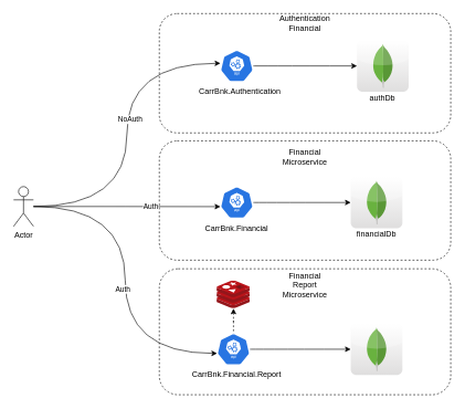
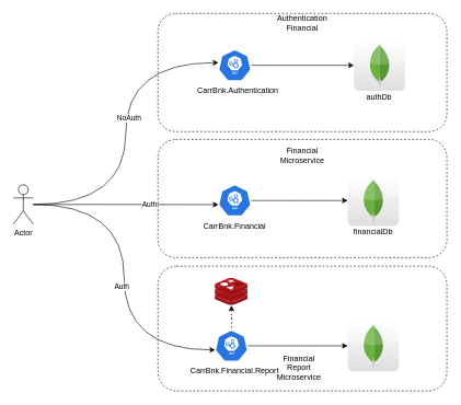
  <mxCell id="0" />
  <mxCell id="1" parent="0" />
  <mxCell id="2" value="" style="rounded=1;whiteSpace=wrap;html=1;dashed=1;" parent="1" vertex="1"><mxGeometry x="240" y="405" width="440" height="190" as="geometry" /></mxCell>
- <mxCell id="3" value="Financial Report Microservice" style="text;html=1;strokeColor=none;fillColor=none;align=center;verticalAlign=middle;whiteSpace=wrap;rounded=0;" parent="1" vertex="1"><mxGeometry x="430" y="415" width="60" height="30" as="geometry" /></mxCell>
+ <mxCell id="3" value="Financial Report Microservice" style="text;html=1;strokeColor=none;fillColor=none;align=center;verticalAlign=middle;whiteSpace=wrap;rounded=0;" parent="1" vertex="1"><mxGeometry x="425" y="545" width="60" height="30" as="geometry" /></mxCell>
  <mxCell id="4" value="" style="rounded=1;whiteSpace=wrap;html=1;dashed=1;" parent="1" vertex="1"><mxGeometry x="240" y="212" width="440" height="180" as="geometry" /></mxCell>
  <mxCell id="5" value="Financial Microservice" style="text;html=1;strokeColor=none;fillColor=none;align=center;verticalAlign=middle;whiteSpace=wrap;rounded=0;" parent="1" vertex="1"><mxGeometry x="430" y="220.5" width="60" height="30" as="geometry" /></mxCell>
  <mxCell id="6" value="" style="rounded=1;whiteSpace=wrap;html=1;dashed=1;" parent="1" vertex="1"><mxGeometry x="240" y="20" width="440" height="180" as="geometry" /></mxCell>
  <mxCell id="7" style="edgeStyle=orthogonalEdgeStyle;rounded=0;orthogonalLoop=1;jettySize=auto;html=1;curved=1;entryX=0.005;entryY=0.417;entryDx=0;entryDy=0;entryPerimeter=0;" parent="1" source="13" target="15" edge="1"><mxGeometry relative="1" as="geometry"><mxPoint x="210" y="197" as="targetPoint" /></mxGeometry></mxCell>
  <mxCell id="8" value="NoAuth" style="edgeLabel;html=1;align=center;verticalAlign=middle;resizable=0;points=[];" parent="7" vertex="1" connectable="0"><mxGeometry x="0.172" y="-4" relative="1" as="geometry"><mxPoint y="19" as="offset" /></mxGeometry></mxCell>
  <mxCell id="9" style="edgeStyle=orthogonalEdgeStyle;curved=1;rounded=0;orthogonalLoop=1;jettySize=auto;html=1;entryX=0.005;entryY=0.63;entryDx=0;entryDy=0;entryPerimeter=0;" parent="1" source="13" target="18" edge="1"><mxGeometry relative="1" as="geometry"><mxPoint x="260" y="305" as="targetPoint" /></mxGeometry></mxCell>
  <mxCell id="10" value="Auth" style="edgeLabel;html=1;align=center;verticalAlign=middle;resizable=0;points=[];" parent="9" vertex="1" connectable="0"><mxGeometry x="0.256" y="1" relative="1" as="geometry"><mxPoint as="offset" /></mxGeometry></mxCell>
  <mxCell id="11" style="edgeStyle=orthogonalEdgeStyle;curved=1;rounded=0;orthogonalLoop=1;jettySize=auto;html=1;entryX=0.005;entryY=0.63;entryDx=0;entryDy=0;entryPerimeter=0;" parent="1" source="13" target="21" edge="1"><mxGeometry relative="1" as="geometry" /></mxCell>
  <mxCell id="12" value="Auth" style="edgeLabel;html=1;align=center;verticalAlign=middle;resizable=0;points=[];" parent="11" vertex="1" connectable="0"><mxGeometry x="0.053" y="-4" relative="1" as="geometry"><mxPoint as="offset" /></mxGeometry></mxCell>
  <mxCell id="13" value="Actor" style="shape=umlActor;verticalLabelPosition=bottom;verticalAlign=top;html=1;outlineConnect=0;" parent="1" vertex="1"><mxGeometry x="20" y="281" width="30" height="60" as="geometry" /></mxCell>
  <mxCell id="14" style="edgeStyle=orthogonalEdgeStyle;curved=1;rounded=0;orthogonalLoop=1;jettySize=auto;html=1;" parent="1" source="15" target="23" edge="1"><mxGeometry relative="1" as="geometry" /></mxCell>
  <mxCell id="15" value="" style="sketch=0;html=1;dashed=0;whitespace=wrap;fillColor=#2875E2;strokeColor=#ffffff;points=[[0.005,0.63,0],[0.1,0.2,0],[0.9,0.2,0],[0.5,0,0],[0.995,0.63,0],[0.72,0.99,0],[0.5,1,0],[0.28,0.99,0]];verticalLabelPosition=bottom;align=center;verticalAlign=top;shape=mxgraph.kubernetes.icon;prIcon=api" parent="1" vertex="1"><mxGeometry x="332" y="75" width="50" height="48" as="geometry" /></mxCell>
  <mxCell id="16" value="CarrBnk.Authentication" style="text;html=1;strokeColor=none;fillColor=none;align=center;verticalAlign=middle;whiteSpace=wrap;rounded=0;" parent="1" vertex="1"><mxGeometry x="332" y="123" width="60" height="30" as="geometry" /></mxCell>
  <mxCell id="17" style="edgeStyle=orthogonalEdgeStyle;curved=1;rounded=0;orthogonalLoop=1;jettySize=auto;html=1;" parent="1" source="18" target="24" edge="1"><mxGeometry relative="1" as="geometry" /></mxCell>
  <mxCell id="18" value="" style="sketch=0;html=1;dashed=0;whitespace=wrap;fillColor=#2875E2;strokeColor=#ffffff;points=[[0.005,0.63,0],[0.1,0.2,0],[0.9,0.2,0],[0.5,0,0],[0.995,0.63,0],[0.72,0.99,0],[0.5,1,0],[0.28,0.99,0]];verticalLabelPosition=bottom;align=center;verticalAlign=top;shape=mxgraph.kubernetes.icon;prIcon=api" parent="1" vertex="1"><mxGeometry x="332" y="281" width="50" height="48" as="geometry" /></mxCell>
  <mxCell id="19" value="CarrBnk.Financial" style="text;html=1;strokeColor=none;fillColor=none;align=center;verticalAlign=middle;whiteSpace=wrap;rounded=0;" parent="1" vertex="1"><mxGeometry x="327" y="329" width="60" height="30" as="geometry" /></mxCell>
  <mxCell id="20" style="edgeStyle=orthogonalEdgeStyle;curved=1;rounded=0;orthogonalLoop=1;jettySize=auto;html=1;" parent="1" source="21" target="25" edge="1"><mxGeometry relative="1" as="geometry" /></mxCell>
  <mxCell id="21" value="" style="sketch=0;html=1;dashed=0;whitespace=wrap;fillColor=#2875E2;strokeColor=#ffffff;points=[[0.005,0.63,0],[0.1,0.2,0],[0.9,0.2,0],[0.5,0,0],[0.995,0.63,0],[0.72,0.99,0],[0.5,1,0],[0.28,0.99,0]];verticalLabelPosition=bottom;align=center;verticalAlign=top;shape=mxgraph.kubernetes.icon;prIcon=api" parent="1" vertex="1"><mxGeometry x="327" y="502.36" width="50" height="48" as="geometry" /></mxCell>
  <mxCell id="22" value="CarrBnk.Financial.Report" style="text;html=1;strokeColor=none;fillColor=none;align=center;verticalAlign=middle;whiteSpace=wrap;rounded=0;" parent="1" vertex="1"><mxGeometry x="327" y="550.36" width="60" height="28" as="geometry" /></mxCell>
  <mxCell id="23" value="" style="dashed=0;outlineConnect=0;html=1;align=center;labelPosition=center;verticalLabelPosition=bottom;verticalAlign=top;shape=mxgraph.webicons.mongodb;gradientColor=#DFDEDE" parent="1" vertex="1"><mxGeometry x="538.47" y="60" width="78" height="78" as="geometry" /></mxCell>
  <mxCell id="24" value="" style="dashed=0;outlineConnect=0;html=1;align=center;labelPosition=center;verticalLabelPosition=bottom;verticalAlign=top;shape=mxgraph.webicons.mongodb;gradientColor=#DFDEDE" parent="1" vertex="1"><mxGeometry x="529" y="266" width="78" height="78" as="geometry" /></mxCell>
  <mxCell id="25" value="" style="dashed=0;outlineConnect=0;html=1;align=center;labelPosition=center;verticalLabelPosition=bottom;verticalAlign=top;shape=mxgraph.webicons.mongodb;gradientColor=#DFDEDE" parent="1" vertex="1"><mxGeometry x="529" y="487.36" width="78" height="78" as="geometry" /></mxCell>
  <mxCell id="26" value="authDb" style="text;html=1;strokeColor=none;fillColor=none;align=center;verticalAlign=middle;whiteSpace=wrap;rounded=0;" parent="1" vertex="1"><mxGeometry x="547.47" y="133" width="60" height="30" as="geometry" /></mxCell>
  <mxCell id="27" value="financialDb" style="text;html=1;strokeColor=none;fillColor=none;align=center;verticalAlign=middle;whiteSpace=wrap;rounded=0;" parent="1" vertex="1"><mxGeometry x="538" y="338" width="60" height="30" as="geometry" /></mxCell>
  <mxCell id="28" value="" style="edgeStyle=orthogonalEdgeStyle;rounded=0;orthogonalLoop=1;jettySize=auto;html=1;dashed=1;startArrow=classic;startFill=1;endArrow=none;endFill=0;entryX=0.5;entryY=0;entryDx=0;entryDy=0;entryPerimeter=0;" edge="1" parent="1" source="29" target="21"><mxGeometry relative="1" as="geometry"><mxPoint x="350" y="505" as="targetPoint" /></mxGeometry></mxCell>
  <mxCell id="29" value="" style="sketch=0;aspect=fixed;html=1;points=[];align=center;image;fontSize=12;image=img/lib/mscae/Cache_Redis_Product.svg;" parent="1" vertex="1"><mxGeometry x="327" y="423" width="50" height="42" as="geometry" /></mxCell>
  <mxCell id="30" value="Authentication Financial" style="text;html=1;strokeColor=none;fillColor=none;align=center;verticalAlign=middle;whiteSpace=wrap;rounded=0;" parent="1" vertex="1"><mxGeometry x="430" y="20" width="60" height="30" as="geometry" /></mxCell>
